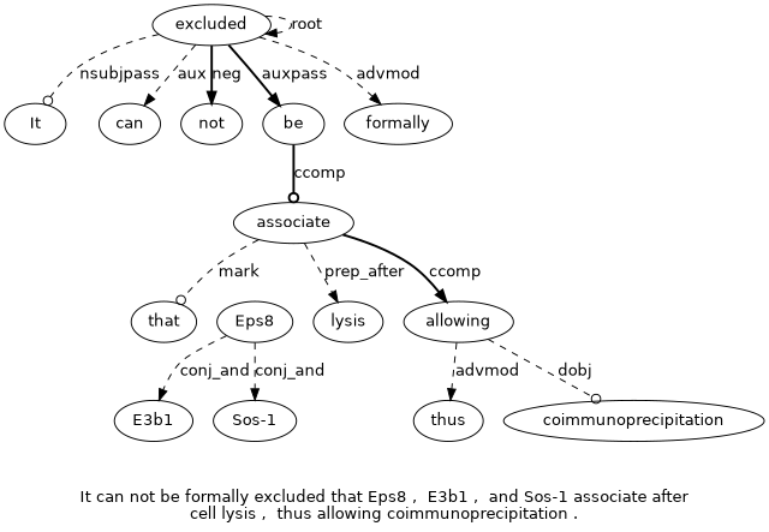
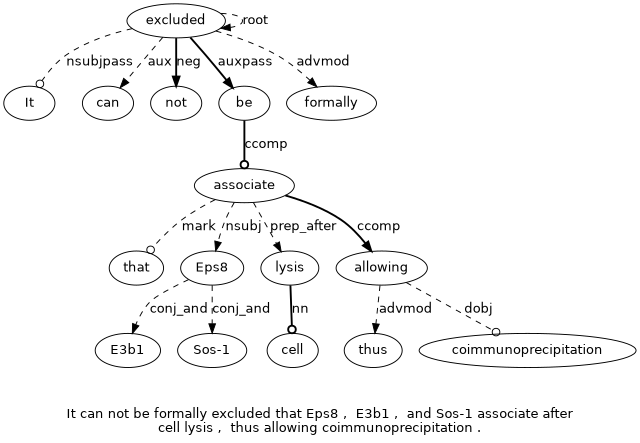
  digraph {
    fontname="DejaVu Sans"
    label="It can not be formally excluded that Eps8 ,  E3b1 ,  and Sos-1 associate after\ncell lysis ,  thus allowing coimmunoprecipitation ."
    node [fillcolor=white fontname="DejaVu Sans" style=filled]
    edge [arrowhead=normal fontname="DejaVu Sans" style=dashed]
    n1 [label=excluded]
    n2 [label=It]
    n3 [label=can]
    n4 [label=not]
    n5 [label=be]
    n6 [label=formally]
    n7 [label=associate]
    n8 [label=that]
    n9 [label=Eps8]
    n10 [label=lysis]
    n11 [label=allowing]
    n12 [label=E3b1]
    n13 [label="Sos-1"]
+   n14 [label=cell]
    n15 [label=thus]
    n16 [label=coimmunoprecipitation]
    n1 -> n1 [label=root]
    n1 -> n2 [arrowhead=odot label=nsubjpass]
    n1 -> n3 [label=aux]
    n1 -> n4 [label=neg style=bold]
    n1 -> n5 [label=auxpass style=bold]
    n1 -> n6 [label=advmod]
    n5 -> n7 [arrowhead=odot label=ccomp style=bold]
    n7 -> n8 [arrowhead=odot label=mark]
+   n7 -> n9 [label=nsubj]
    n7 -> n10 [label=prep_after]
    n7 -> n11 [label=ccomp style=bold]
    n9 -> n12 [label=conj_and]
    n9 -> n13 [label=conj_and]
+   n10 -> n14 [arrowhead=odot label=nn style=bold]
    n11 -> n15 [label=advmod]
    n11 -> n16 [arrowhead=odot label=dobj]
  }
